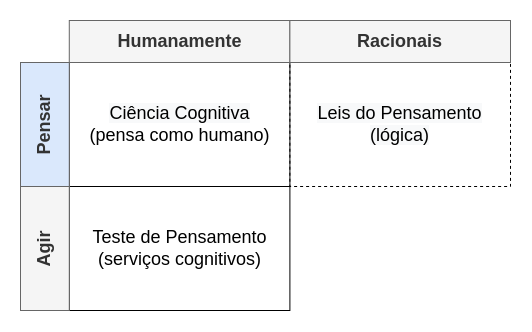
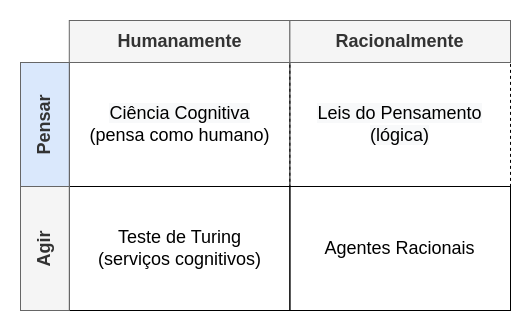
  <mxCell id="0" />
  <mxCell id="1" parent="0" />
  <mxCell id="2" value="&lt;span style=&quot;color: rgb(0, 0, 0); font-family: helvetica; font-size: 18px; font-style: normal; font-weight: 400; letter-spacing: normal; text-align: center; text-indent: 0px; text-transform: none; word-spacing: 0px; background-color: rgb(248, 249, 250); display: inline; float: none;&quot;&gt;Leis do Pensamento&lt;br style=&quot;font-size: 18px;&quot;&gt;(lógica)&lt;br style=&quot;font-size: 18px;&quot;&gt;&lt;/span&gt;" style="whiteSpace=wrap;html=1;fillColor=none;fontSize=18;dashed=1;" vertex="1" parent="1"><mxGeometry x="289.394" y="62" width="220.606" height="124.0" as="geometry" /></mxCell>
- <mxCell id="4" value="Teste de Pensamento&lt;br style=&quot;font-size: 18px;&quot;&gt;(serviços cognitivos)" style="whiteSpace=wrap;html=1;fillColor=none;fontSize=18;" vertex="1" parent="1"><mxGeometry x="68.788" y="186" width="220.606" height="124.0" as="geometry" /></mxCell>
+ <mxCell id="3" value="Agentes Racionais&lt;br style=&quot;font-size: 18px;&quot;&gt;" style="whiteSpace=wrap;html=1;fillColor=none;fontSize=18;" vertex="1" parent="1"><mxGeometry x="289.394" y="186" width="220.606" height="124.0" as="geometry" /></mxCell>
+ <mxCell id="4" value="Teste de Turing&lt;br style=&quot;font-size: 18px;&quot;&gt;(serviços cognitivos)" style="whiteSpace=wrap;html=1;fillColor=none;fontSize=18;" vertex="1" parent="1"><mxGeometry x="68.788" y="186" width="220.606" height="124.0" as="geometry" /></mxCell>
  <mxCell id="5" value="&lt;span style=&quot;color: rgb(0, 0, 0); font-family: helvetica; font-size: 18px; font-style: normal; font-weight: 400; letter-spacing: normal; text-align: center; text-indent: 0px; text-transform: none; word-spacing: 0px; background-color: rgb(248, 249, 250); display: inline; float: none;&quot;&gt;Ciência Cognitiva&lt;/span&gt;&lt;br style=&quot;font-size: 18px;&quot;&gt;(pensa como humano)" style="whiteSpace=wrap;html=1;fillColor=none;fontSize=18;" vertex="1" parent="1"><mxGeometry x="68.788" y="62" width="220.606" height="124.0" as="geometry" /></mxCell>
  <mxCell id="6" value="Humanamente" style="rounded=0;whiteSpace=wrap;html=1;fillColor=#f5f5f5;align=center;fontStyle=1;strokeColor=#666666;fontColor=#333333;fontSize=18;" vertex="1" parent="1"><mxGeometry x="68.79" y="20" width="220.61" height="42" as="geometry" /></mxCell>
- <mxCell id="7" value="Racionais" style="rounded=0;whiteSpace=wrap;html=1;fillColor=#f5f5f5;align=center;fontStyle=1;strokeColor=#666666;fontColor=#333333;fontSize=18;" vertex="1" parent="1"><mxGeometry x="289.39" y="20" width="220.61" height="42" as="geometry" /></mxCell>
+ <mxCell id="7" value="Racionalmente" style="rounded=0;whiteSpace=wrap;html=1;fillColor=#f5f5f5;align=center;fontStyle=1;strokeColor=#666666;fontColor=#333333;fontSize=18;" vertex="1" parent="1"><mxGeometry x="289.39" y="20" width="220.61" height="42" as="geometry" /></mxCell>
  <mxCell id="8" value="Pensar" style="rounded=0;whiteSpace=wrap;html=1;fillColor=#dae8fc;align=center;fontStyle=1;strokeColor=#666666;fontColor=#333333;fontSize=18;horizontal=0;" vertex="1" parent="1"><mxGeometry x="20" y="62" width="48.79" height="124" as="geometry" /></mxCell>
  <mxCell id="9" value="Agir" style="rounded=0;whiteSpace=wrap;html=1;fillColor=#f5f5f5;align=center;fontStyle=1;strokeColor=#666666;fontColor=#333333;fontSize=18;horizontal=0;" vertex="1" parent="1"><mxGeometry x="20" y="186" width="48.79" height="124" as="geometry" /></mxCell>
